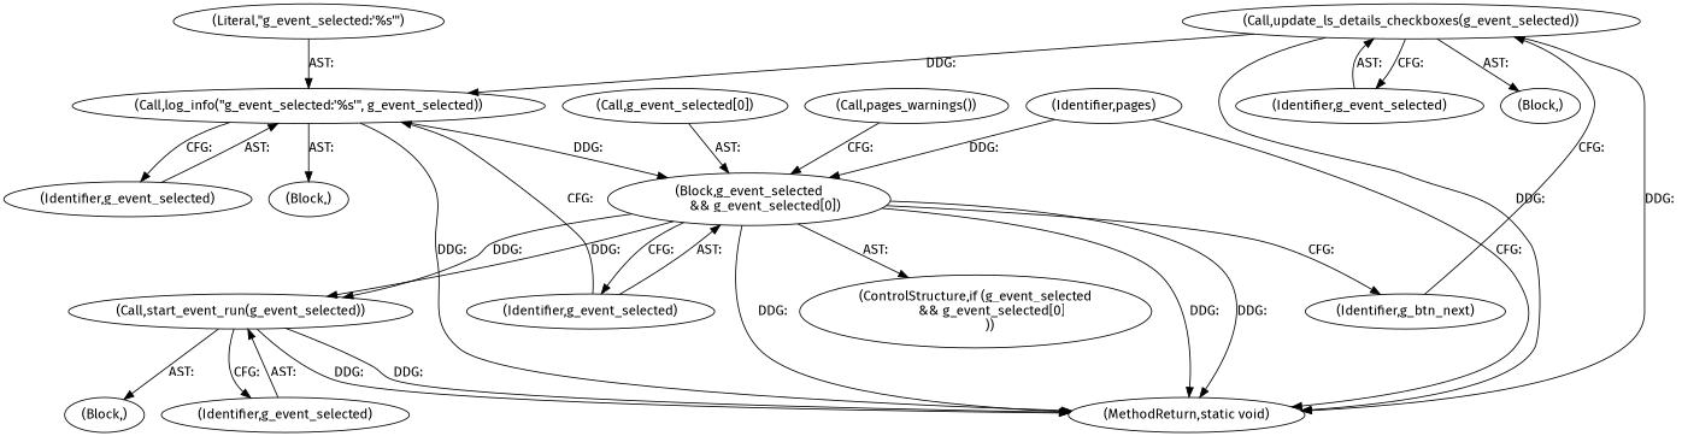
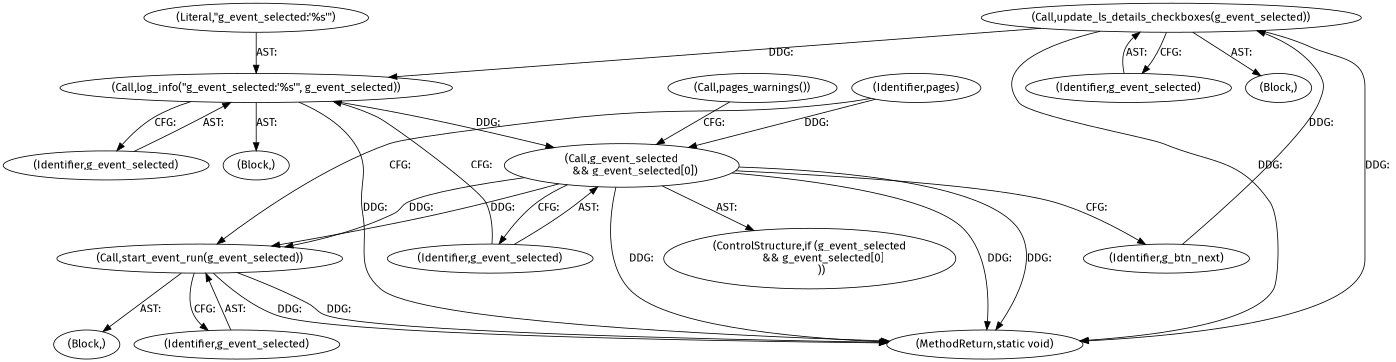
  digraph {
    fontname="Fira Sans"
    node [fontname="Fira Sans"]
    edge [fontname="Fira Sans"]
    n1 [label="(Call,update_ls_details_checkboxes(g_event_selected))"]
    n2 [label="(Call,log_info(\"g_event_selected:'%s'\", g_event_selected))"]
    n3 [label="(Identifier,g_event_selected)"]
    n4 [label="(Block,)"]
    n5 [label="(MethodReturn,static void)"]
-   n6 [label="(Block,g_event_selected\n         && g_event_selected[0])"]
+   n6 [label="(Call,g_event_selected\n         && g_event_selected[0])"]
    n7 [label="(Identifier,g_event_selected)"]
    n8 [label="(Block,)"]
    n9 [label="(Call,start_event_run(g_event_selected))"]
    n10 [label="(ControlStructure,if (g_event_selected\n         && g_event_selected[0]\n        ))"]
    n11 [label="(Identifier,g_event_selected)"]
    n12 [label="(Identifier,g_btn_next)"]
    n13 [label="(Identifier,g_event_selected)"]
    n14 [label="(Block,)"]
-   n15 [label="(Call,g_event_selected[0])"]
    n16 [label="(Literal,\"g_event_selected:'%s'\")"]
    n17 [label="(Identifier,pages)"]
    n18 [label="(Call,pages_warnings())"]
    n1 -> n2 [label="DDG: "]
    n1 -> n3 [label="CFG: "]
    n1 -> n4 [label="AST: "]
    n1 -> n5 [label="DDG: "]
    n1 -> n5 [label="DDG: "]
    n2 -> n5 [label="DDG: "]
    n2 -> n6 [label="DDG: "]
    n2 -> n7 [label="CFG: "]
    n2 -> n8 [label="AST: "]
    n3 -> n1 [label="AST: "]
    n6 -> n5 [label="DDG: "]
    n6 -> n5 [label="DDG: "]
    n6 -> n5 [label="DDG: "]
    n6 -> n9 [label="DDG: "]
    n6 -> n9 [label="DDG: "]
    n6 -> n10 [label="AST: "]
    n6 -> n11 [label="CFG: "]
    n6 -> n12 [label="CFG: "]
    n7 -> n2 [label="AST: "]
    n9 -> n5 [label="DDG: "]
    n9 -> n5 [label="DDG: "]
    n9 -> n13 [label="CFG: "]
    n9 -> n14 [label="AST: "]
    n11 -> n2 [label="CFG: "]
    n11 -> n6 [label="AST: "]
-   n12 -> n1 [label="CFG: "]
+   n12 -> n1 [label="DDG: "]
    n13 -> n9 [label="AST: "]
-   n15 -> n6 [label="AST: "]
    n16 -> n2 [label="AST: "]
    n17 -> n6 [label="DDG: "]
-   n17 -> n5 [label="CFG: "]
+   n17 -> n9 [label="CFG: "]
    n18 -> n6 [label="CFG: "]
  }
